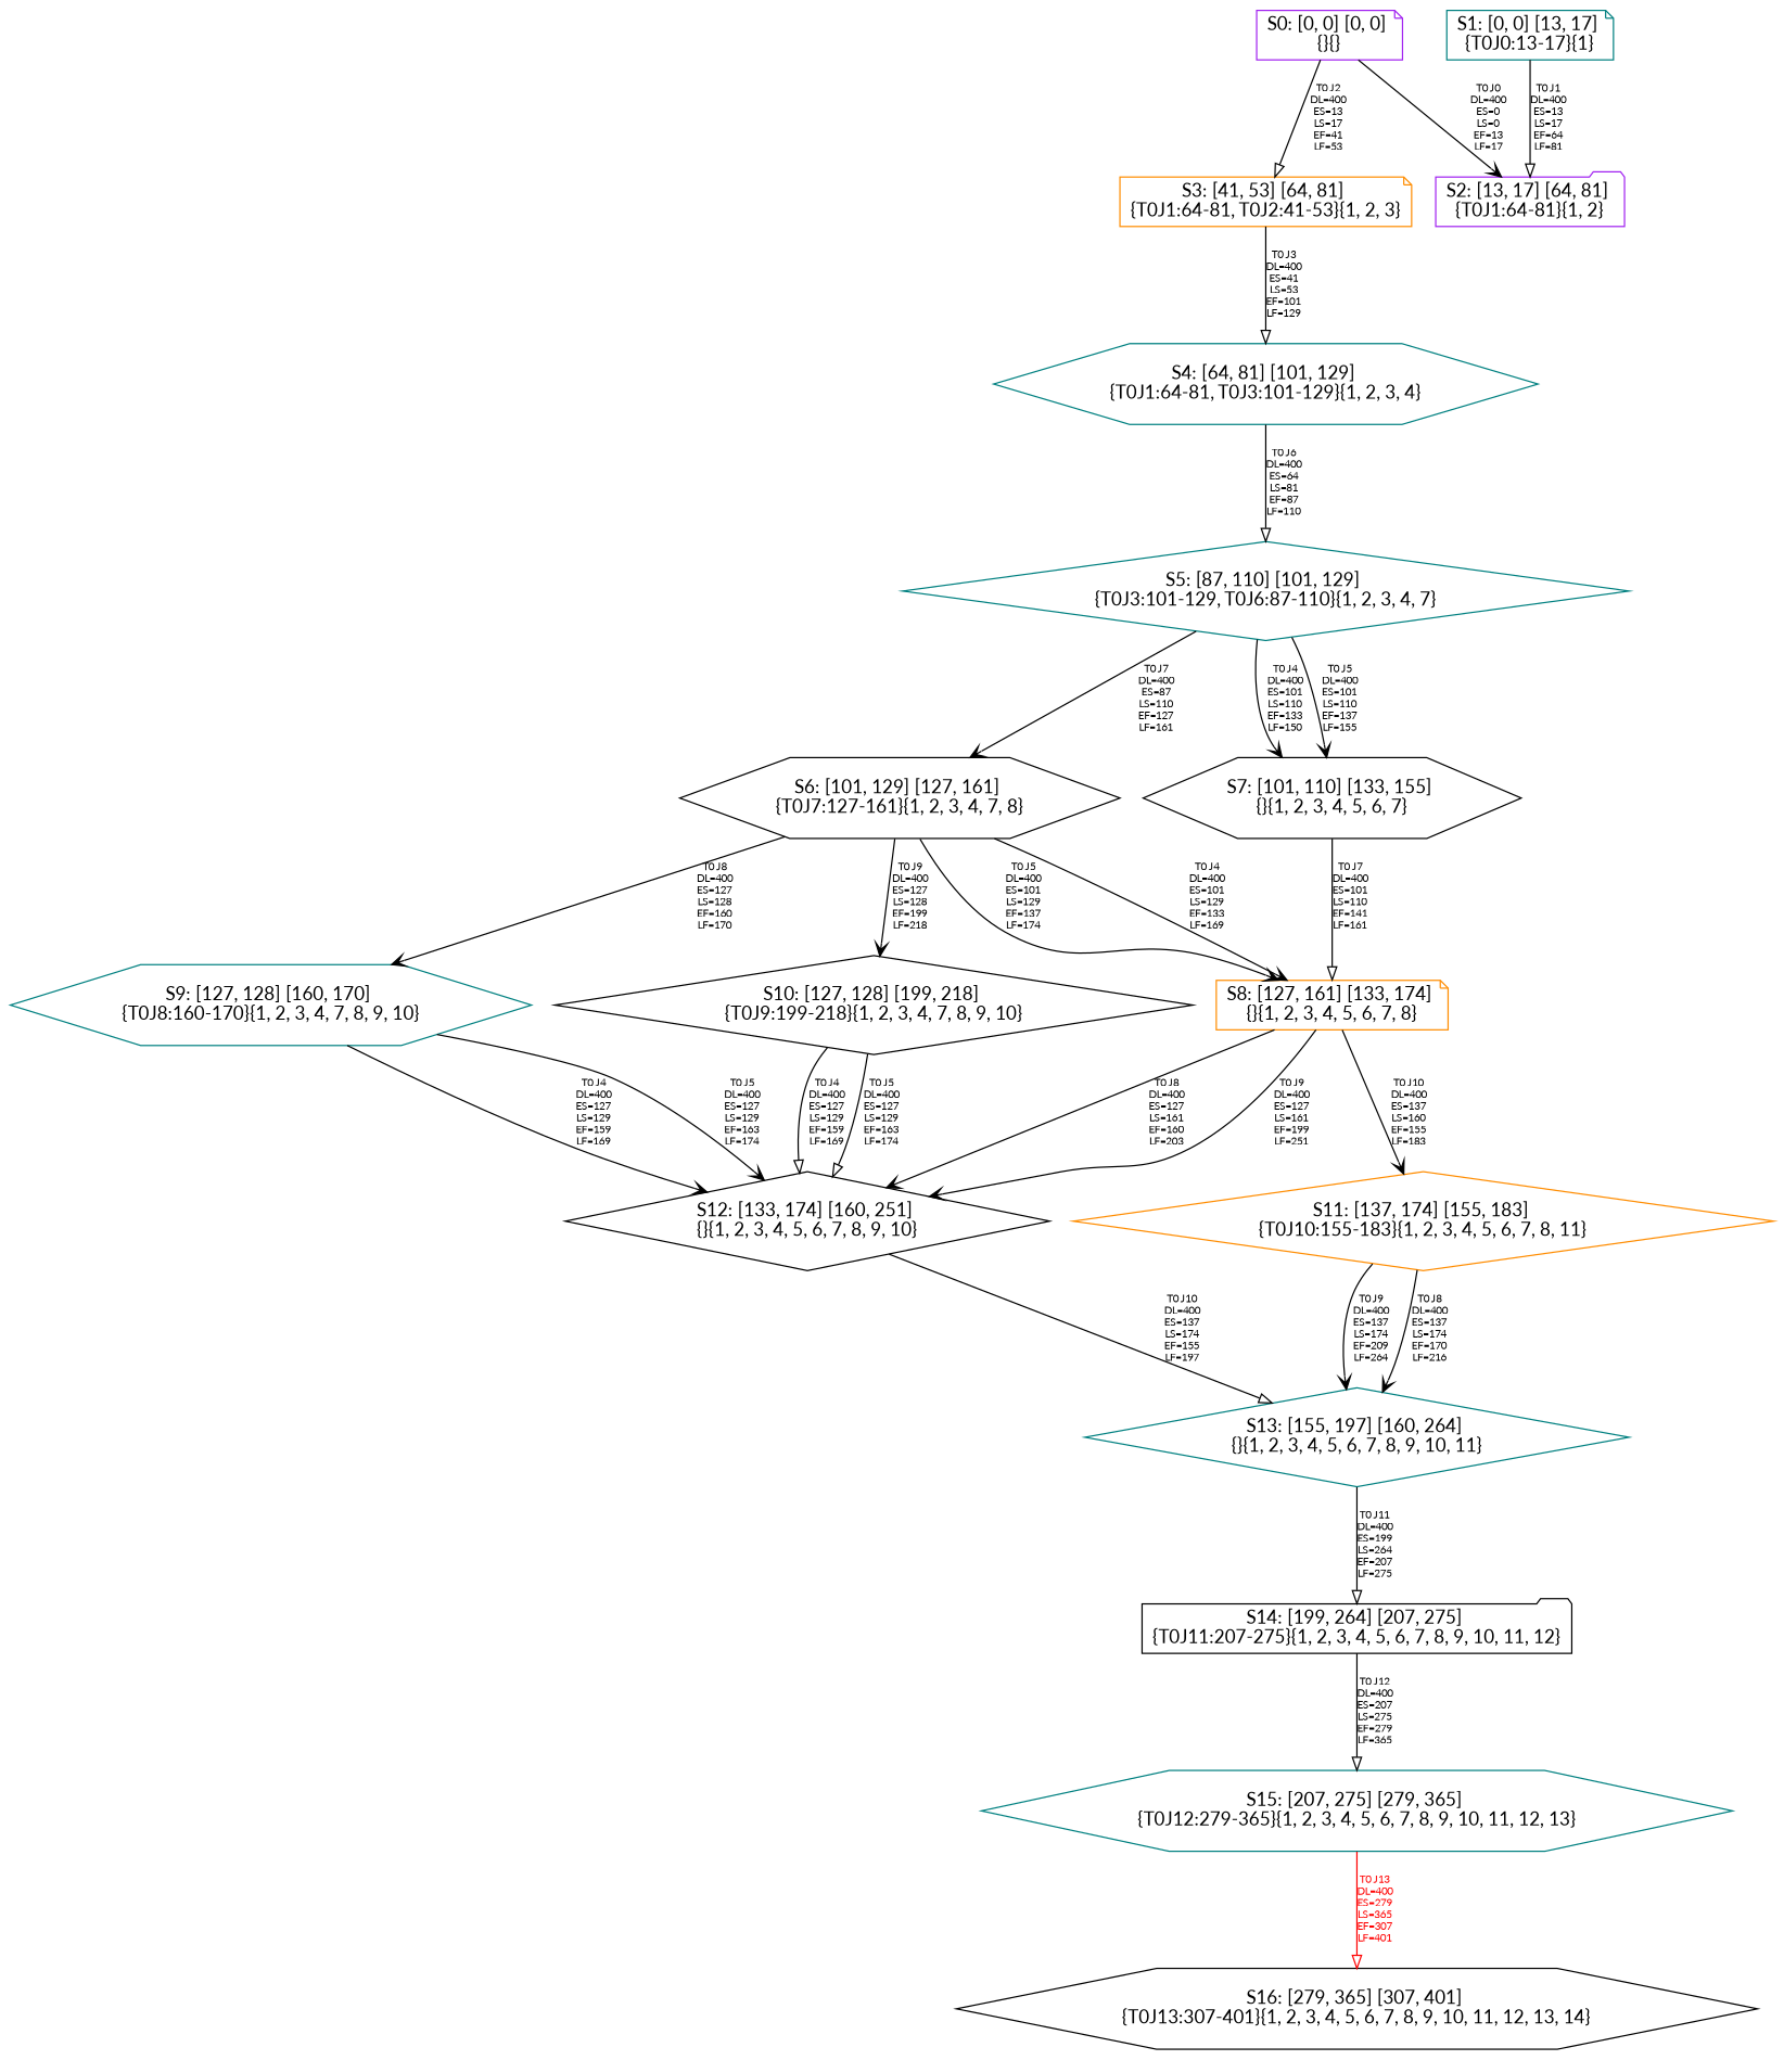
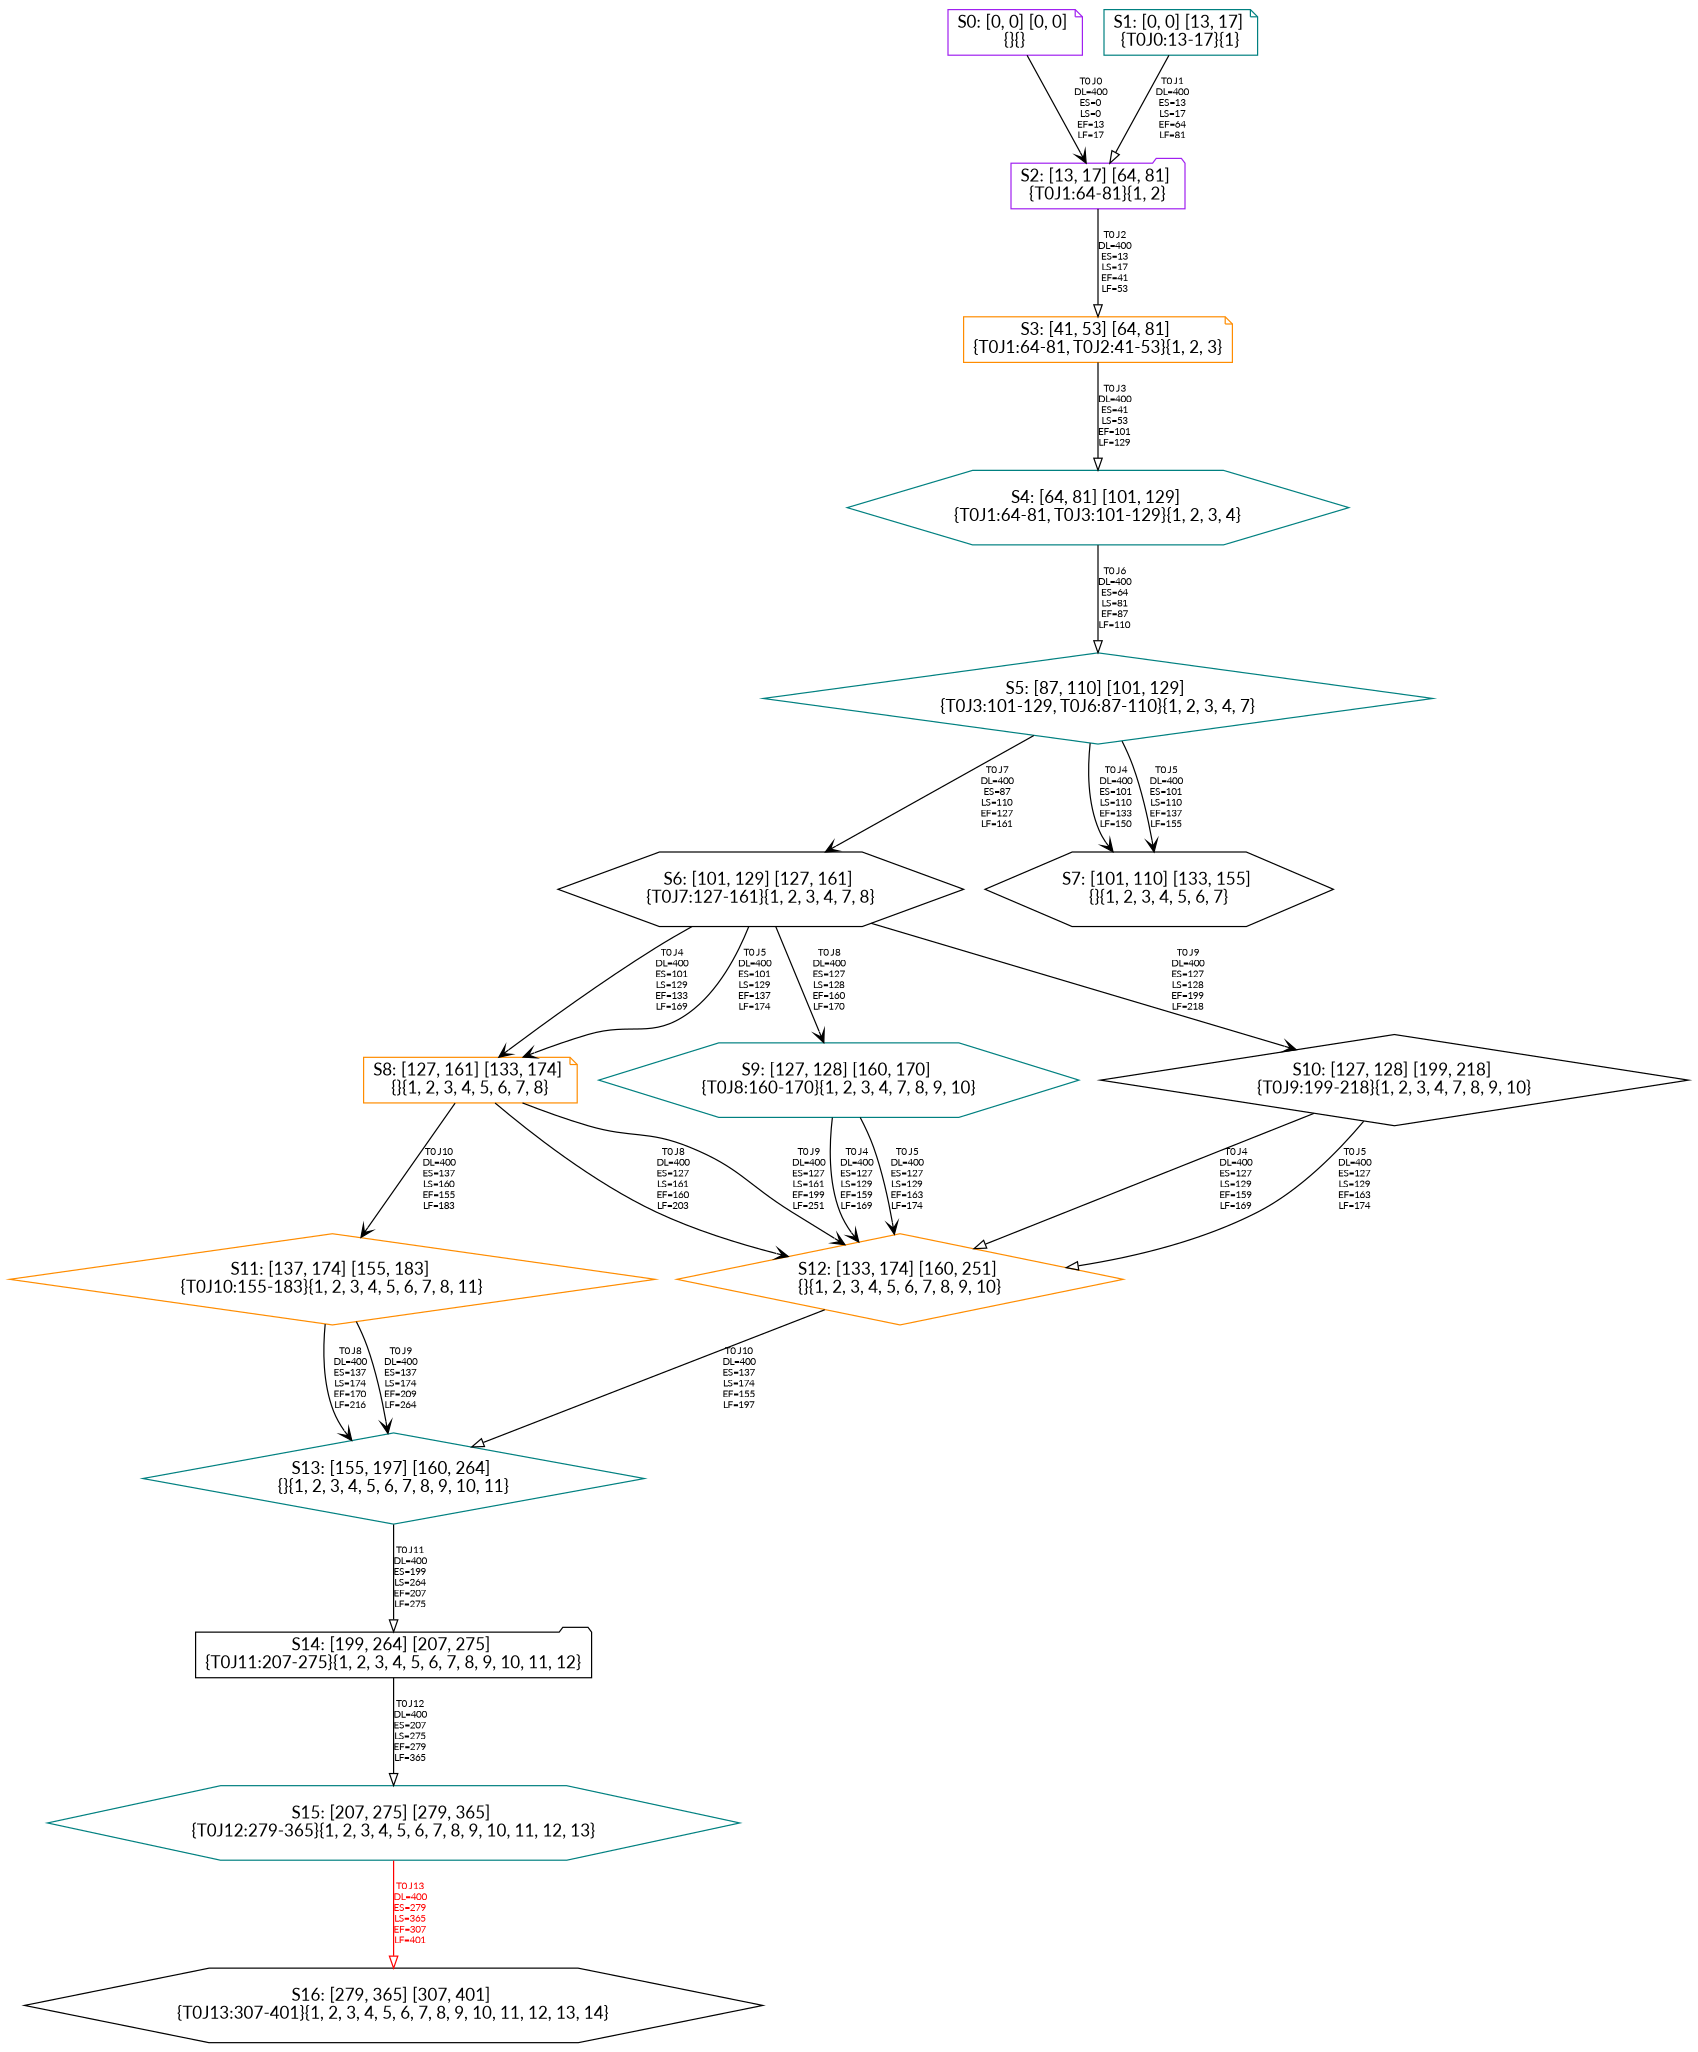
  digraph {
    fontname=Lato
    node [color=teal fontname=Lato shape=hexagon]
    edge [arrowhead=vee fontname=Lato fontsize=8]
    n1 [color=purple label="S0: [0, 0] [0, 0] \n{}{}" shape=note]
    n2 [color=purple label="S2: [13, 17] [64, 81] \n{T0J1:64-81}{1, 2}" shape=folder]
    n3 [label="S1: [0, 0] [13, 17] \n{T0J0:13-17}{1}" shape=note]
    n4 [color=darkorange label="S3: [41, 53] [64, 81] \n{T0J1:64-81, T0J2:41-53}{1, 2, 3}" shape=note]
    n5 [label="S4: [64, 81] [101, 129] \n{T0J1:64-81, T0J3:101-129}{1, 2, 3, 4}"]
    n6 [label="S5: [87, 110] [101, 129] \n{T0J3:101-129, T0J6:87-110}{1, 2, 3, 4, 7}" shape=diamond]
    n7 [color=black label="S6: [101, 129] [127, 161] \n{T0J7:127-161}{1, 2, 3, 4, 7, 8}"]
    n8 [color=black label="S7: [101, 110] [133, 155] \n{}{1, 2, 3, 4, 5, 6, 7}"]
    n9 [color=darkorange label="S8: [127, 161] [133, 174] \n{}{1, 2, 3, 4, 5, 6, 7, 8}" shape=note]
    n10 [label="S9: [127, 128] [160, 170] \n{T0J8:160-170}{1, 2, 3, 4, 7, 8, 9, 10}"]
    n11 [color=black label="S10: [127, 128] [199, 218] \n{T0J9:199-218}{1, 2, 3, 4, 7, 8, 9, 10}" shape=diamond]
    n12 [color=darkorange label="S11: [137, 174] [155, 183] \n{T0J10:155-183}{1, 2, 3, 4, 5, 6, 7, 8, 11}" shape=diamond]
-   n13 [color=black label="S12: [133, 174] [160, 251] \n{}{1, 2, 3, 4, 5, 6, 7, 8, 9, 10}" shape=diamond]
+   n13 [color=darkorange label="S12: [133, 174] [160, 251] \n{}{1, 2, 3, 4, 5, 6, 7, 8, 9, 10}" shape=diamond]
    n14 [label="S13: [155, 197] [160, 264] \n{}{1, 2, 3, 4, 5, 6, 7, 8, 9, 10, 11}" shape=diamond]
    n15 [color=black label="S14: [199, 264] [207, 275] \n{T0J11:207-275}{1, 2, 3, 4, 5, 6, 7, 8, 9, 10, 11, 12}" shape=folder]
    n16 [label="S15: [207, 275] [279, 365] \n{T0J12:279-365}{1, 2, 3, 4, 5, 6, 7, 8, 9, 10, 11, 12, 13}"]
    n17 [color=black label="S16: [279, 365] [307, 401] \n{T0J13:307-401}{1, 2, 3, 4, 5, 6, 7, 8, 9, 10, 11, 12, 13, 14}"]
    n1 -> n2 [label="T0 J0\nDL=400\nES=0\nLS=0\nEF=13\nLF=17"]
-   n1 -> n4 [arrowhead=onormal label="T0 J2\nDL=400\nES=13\nLS=17\nEF=41\nLF=53"]
+   n2 -> n4 [arrowhead=onormal label="T0 J2\nDL=400\nES=13\nLS=17\nEF=41\nLF=53"]
    n3 -> n2 [arrowhead=onormal label="T0 J1\nDL=400\nES=13\nLS=17\nEF=64\nLF=81"]
    n4 -> n5 [arrowhead=onormal label="T0 J3\nDL=400\nES=41\nLS=53\nEF=101\nLF=129"]
    n5 -> n6 [arrowhead=onormal label="T0 J6\nDL=400\nES=64\nLS=81\nEF=87\nLF=110"]
    n6 -> n7 [label="T0 J7\nDL=400\nES=87\nLS=110\nEF=127\nLF=161"]
    n6 -> n8 [label="T0 J4\nDL=400\nES=101\nLS=110\nEF=133\nLF=150"]
    n6 -> n8 [label="T0 J5\nDL=400\nES=101\nLS=110\nEF=137\nLF=155"]
    n7 -> n9 [label="T0 J4\nDL=400\nES=101\nLS=129\nEF=133\nLF=169"]
    n7 -> n9 [label="T0 J5\nDL=400\nES=101\nLS=129\nEF=137\nLF=174"]
    n7 -> n10 [label="T0 J8\nDL=400\nES=127\nLS=128\nEF=160\nLF=170"]
    n7 -> n11 [label="T0 J9\nDL=400\nES=127\nLS=128\nEF=199\nLF=218"]
-   n8 -> n9 [arrowhead=onormal label="T0 J7\nDL=400\nES=101\nLS=110\nEF=141\nLF=161"]
    n9 -> n12 [label="T0 J10\nDL=400\nES=137\nLS=160\nEF=155\nLF=183"]
    n9 -> n13 [label="T0 J8\nDL=400\nES=127\nLS=161\nEF=160\nLF=203"]
    n9 -> n13 [label="T0 J9\nDL=400\nES=127\nLS=161\nEF=199\nLF=251"]
    n10 -> n13 [label="T0 J4\nDL=400\nES=127\nLS=129\nEF=159\nLF=169"]
    n10 -> n13 [label="T0 J5\nDL=400\nES=127\nLS=129\nEF=163\nLF=174"]
    n11 -> n13 [arrowhead=onormal label="T0 J4\nDL=400\nES=127\nLS=129\nEF=159\nLF=169"]
    n11 -> n13 [arrowhead=onormal label="T0 J5\nDL=400\nES=127\nLS=129\nEF=163\nLF=174"]
    n12 -> n14 [label="T0 J8\nDL=400\nES=137\nLS=174\nEF=170\nLF=216"]
    n12 -> n14 [label="T0 J9\nDL=400\nES=137\nLS=174\nEF=209\nLF=264"]
    n13 -> n14 [arrowhead=onormal label="T0 J10\nDL=400\nES=137\nLS=174\nEF=155\nLF=197"]
    n14 -> n15 [arrowhead=onormal label="T0 J11\nDL=400\nES=199\nLS=264\nEF=207\nLF=275"]
    n15 -> n16 [arrowhead=onormal label="T0 J12\nDL=400\nES=207\nLS=275\nEF=279\nLF=365"]
    n16 -> n17 [arrowhead=onormal color=Red fontcolor=Red label="T0 J13\nDL=400\nES=279\nLS=365\nEF=307\nLF=401"]
  }
